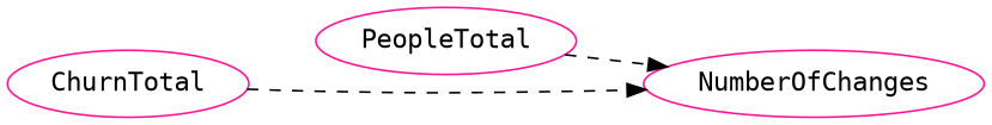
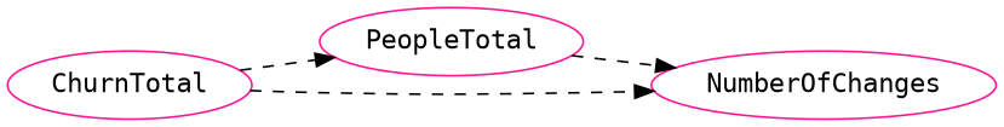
  digraph {
    fontname="DejaVu Sans Mono"
    rankdir=LR
    node [color=deeppink fontname="DejaVu Sans Mono"]
    edge [fontname="DejaVu Sans Mono" style=dashed]
    PeopleTotal
    NumberOfChanges
    ChurnTotal
    PeopleTotal -> NumberOfChanges
+   ChurnTotal -> PeopleTotal
    ChurnTotal -> NumberOfChanges
  }
